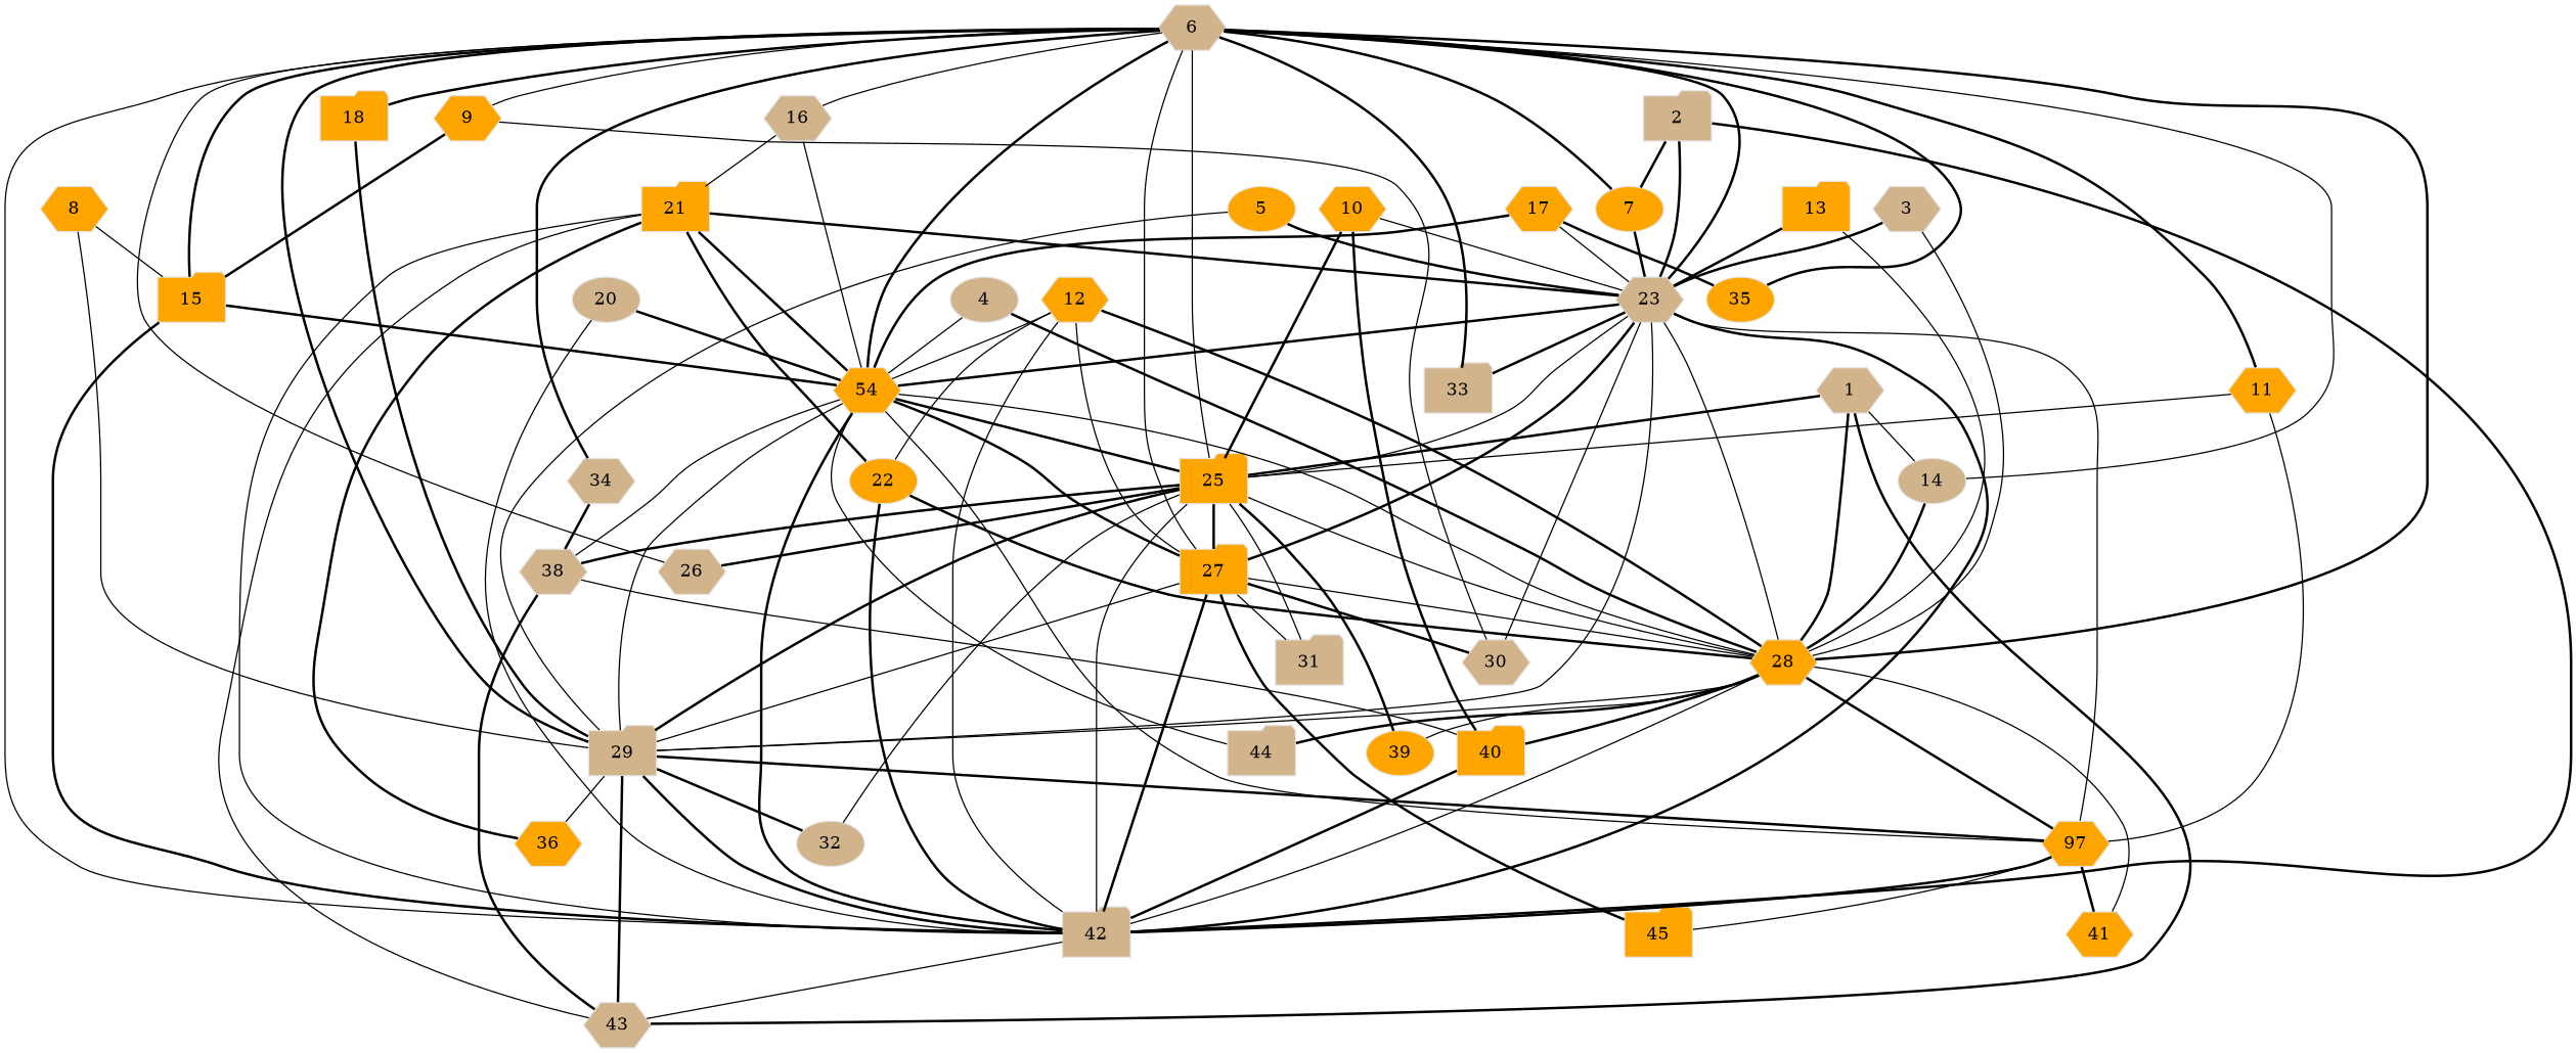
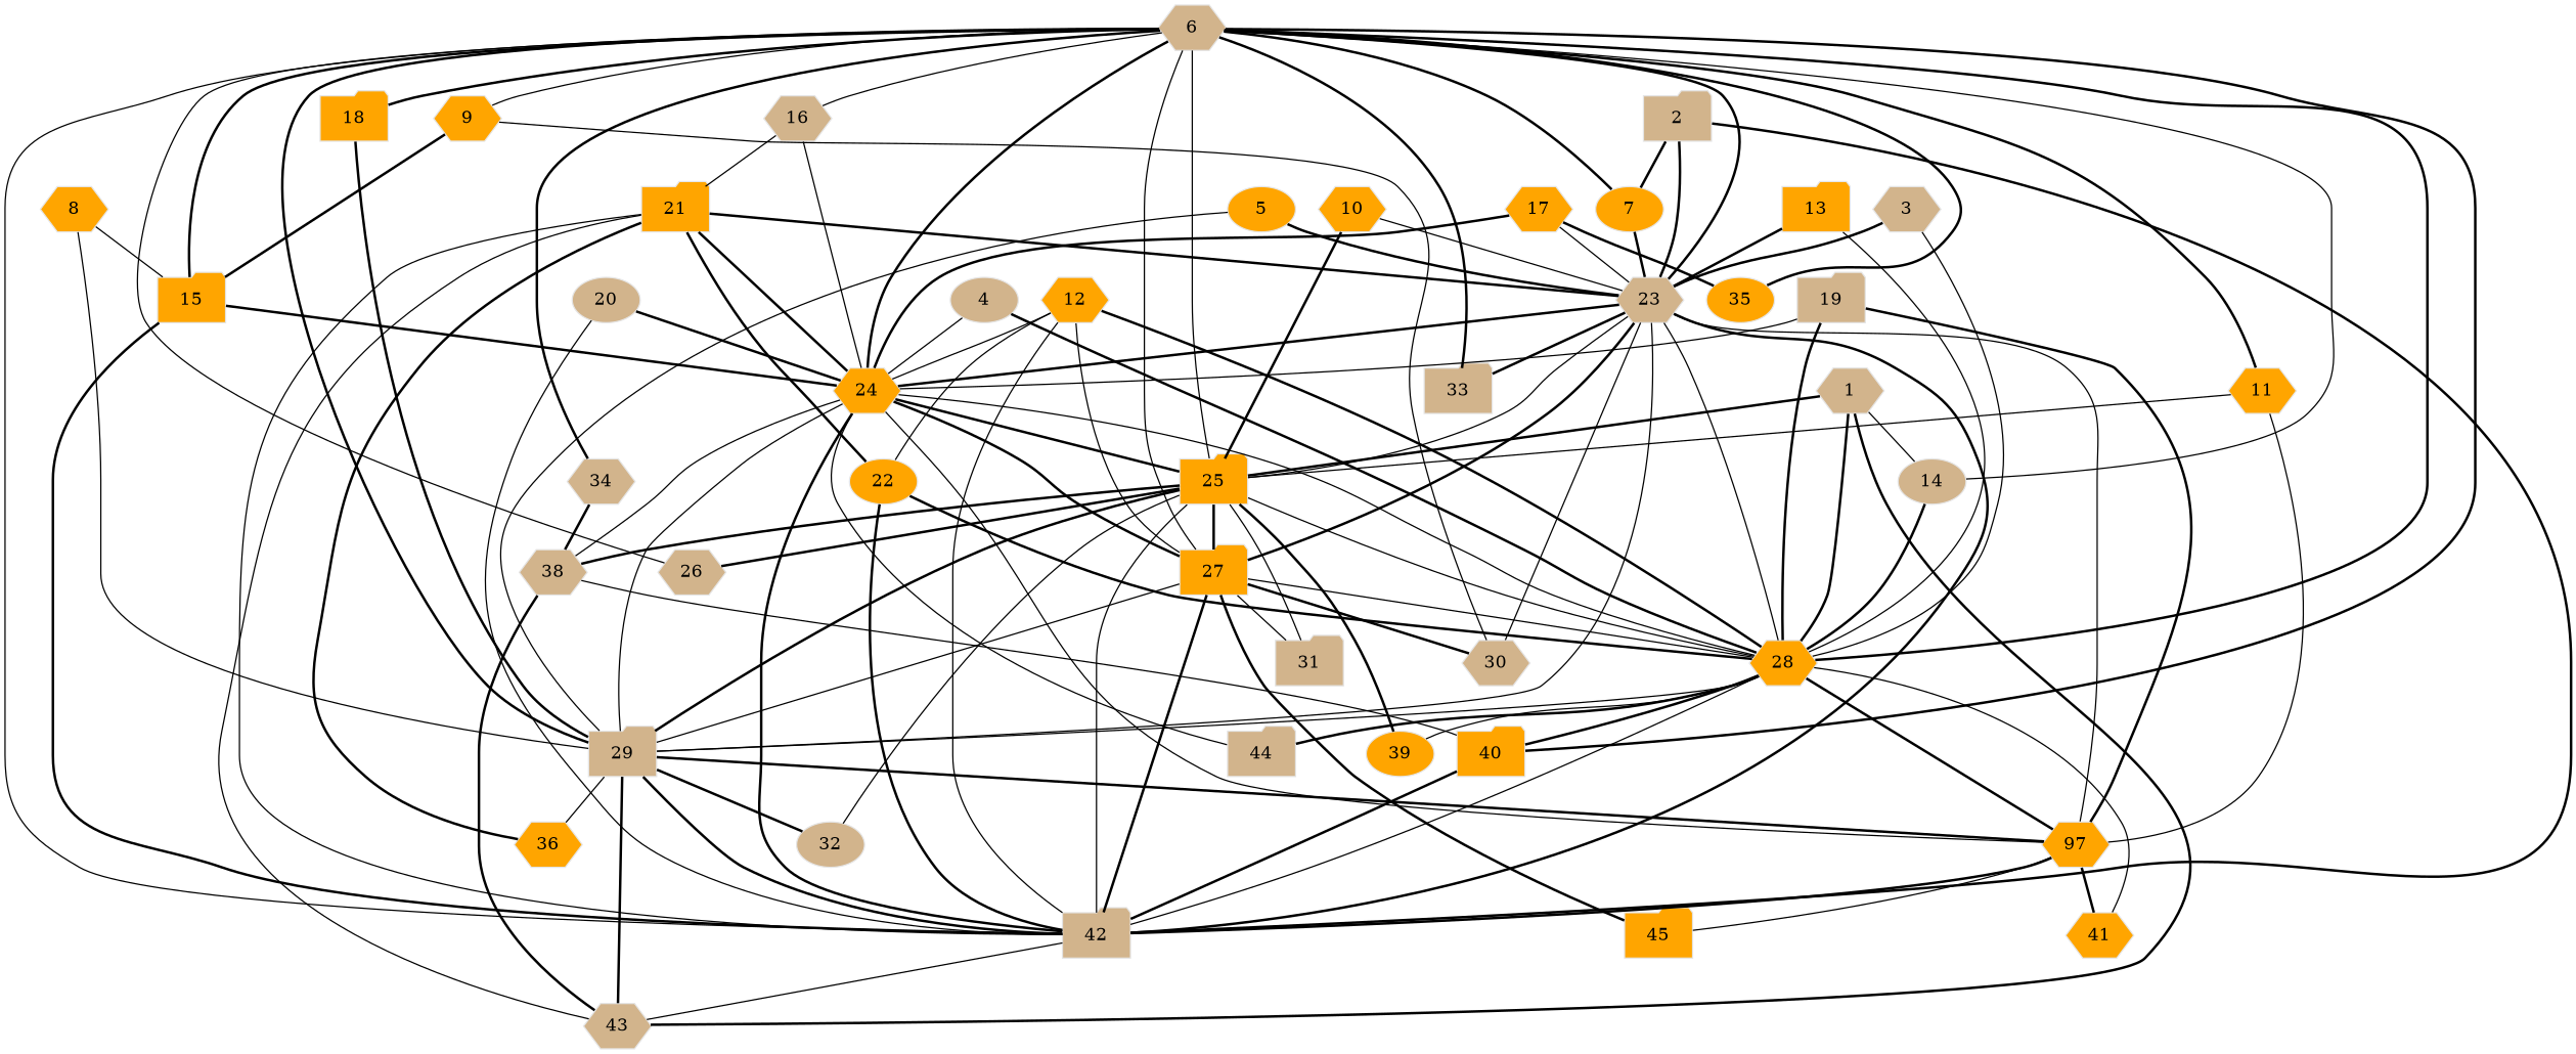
  graph {
    node [color=gray90 fillcolor=orange shape=hexagon style=filled]
    edge [style=bold weight=1.0]
    1 [fillcolor=tan]
    14 [fillcolor=tan shape=ellipse]
    25 [shape=folder]
    28
    43 [fillcolor=tan]
    42 [fillcolor=tan shape=folder]
    29 [fillcolor=tan shape=folder]
    26 [fillcolor=tan]
    27 [shape=folder]
    38 [fillcolor=tan]
    31 [fillcolor=tan shape=folder]
    32 [fillcolor=tan shape=ellipse]
    39 [shape=ellipse]
    40 [shape=folder]
    n15 [label=97]
    44 [fillcolor=tan shape=folder]
    41
    2 [fillcolor=tan shape=folder]
    7 [shape=ellipse]
    23 [fillcolor=tan]
-   24 [label=54]
+   24
    33 [fillcolor=tan shape=folder]
    30 [fillcolor=tan]
    3 [fillcolor=tan]
    4 [fillcolor=tan shape=ellipse]
    5 [shape=ellipse]
    36
    6 [fillcolor=tan]
    9
    11
    15 [shape=folder]
    16 [fillcolor=tan]
    18 [shape=folder]
    34 [fillcolor=tan]
    35 [shape=ellipse]
    21 [shape=folder]
    45 [shape=folder]
    8
    10
    12
    22 [shape=ellipse]
    13 [shape=folder]
    17
+   19 [fillcolor=tan shape=folder]
    20 [fillcolor=tan shape=ellipse]
    1 -- 14 [style=solid]
    1 -- 25
    1 -- 28
    1 -- 43
    14 -- 28
    25 -- 28 [style=solid]
    25 -- 42 [style=solid]
    25 -- 29
    25 -- 26
    25 -- 27 [weight=3.0]
    25 -- 38
    25 -- 31 [style=solid]
    25 -- 32 [style=solid]
    25 -- 39
    28 -- 42 [style=solid]
    28 -- 29 [style=solid]
    28 -- 39 [style=solid]
    28 -- 40
    28 -- n15
    28 -- 44
    28 -- 41 [style=solid]
    42 -- 43 [style=solid]
    29 -- 43
    29 -- 42
    29 -- 32
    29 -- n15
    29 -- 36 [style=solid]
    27 -- 28 [style=solid]
    27 -- 42 [weight=2.0]
    27 -- 29 [style=solid]
    27 -- 31 [style=solid]
    27 -- 30
    27 -- 45
    38 -- 43
    38 -- 40 [style=solid]
    40 -- 42
    n15 -- 42 [weight=3.0]
    n15 -- 41
    n15 -- 45 [style=solid]
    2 -- 42
    2 -- 7
    2 -- 23
    7 -- 23
    23 -- 25 [style=solid weight=2.0]
    23 -- 28 [style=solid weight=2.0]
    23 -- 42 [weight=3.0]
    23 -- 29 [style=solid weight=2.0]
    23 -- 27 [weight=2.0]
    23 -- n15 [style=solid]
    23 -- 24 [weight=2.0]
    23 -- 33
    23 -- 30 [style=solid]
    24 -- 25
    24 -- 28 [style=solid weight=2.0]
    24 -- 42
    24 -- 29 [style=solid weight=4.0]
    24 -- 27
    24 -- 38 [style=solid]
    24 -- n15 [style=solid]
    24 -- 44 [style=solid]
    3 -- 28 [style=solid]
    3 -- 23
    4 -- 28
    4 -- 24 [style=solid]
    5 -- 29 [style=solid]
    5 -- 23
    6 -- 14 [style=solid]
    6 -- 25 [style=solid weight=3.0]
    6 -- 28 [weight=4.0]
    6 -- 42 [style=solid weight=2.0]
    6 -- 29 [weight=2.0]
    6 -- 26 [style=solid]
    6 -- 27 [style=solid weight=2.0]
-   10 -- 40
+   6 -- 40
    6 -- 7
    6 -- 23 [weight=5.0]
    6 -- 24 [weight=3.0]
    6 -- 33
    6 -- 9 [style=solid weight=2.0]
    6 -- 11
    6 -- 15
    6 -- 16 [style=solid]
    6 -- 18
    6 -- 34
    6 -- 35
    9 -- 30 [style=solid]
    9 -- 15
    11 -- 25 [style=solid]
    11 -- n15 [style=solid]
    15 -- 42
    15 -- 24
    16 -- 24 [style=solid]
    16 -- 21 [style=solid]
    18 -- 29
    34 -- 38
    21 -- 43 [style=solid]
    21 -- 42 [style=solid weight=2.0]
    21 -- 23 [weight=2.0]
    21 -- 24
    21 -- 36
    21 -- 22
    8 -- 29 [style=solid]
    8 -- 15 [style=solid]
    10 -- 25
    10 -- 23 [style=solid weight=2.0]
    12 -- 28
    12 -- 42 [style=solid]
    12 -- 27 [style=solid]
    12 -- 24 [style=solid]
    12 -- 22 [style=solid]
    22 -- 28
    22 -- 42
    13 -- 28 [style=solid]
    13 -- 23
    17 -- 23 [style=solid]
    17 -- 24 [weight=2.0]
    17 -- 35
+   19 -- 28
+   19 -- n15
+   19 -- 24 [style=solid]
    20 -- 42 [style=solid]
    20 -- 24
  }
